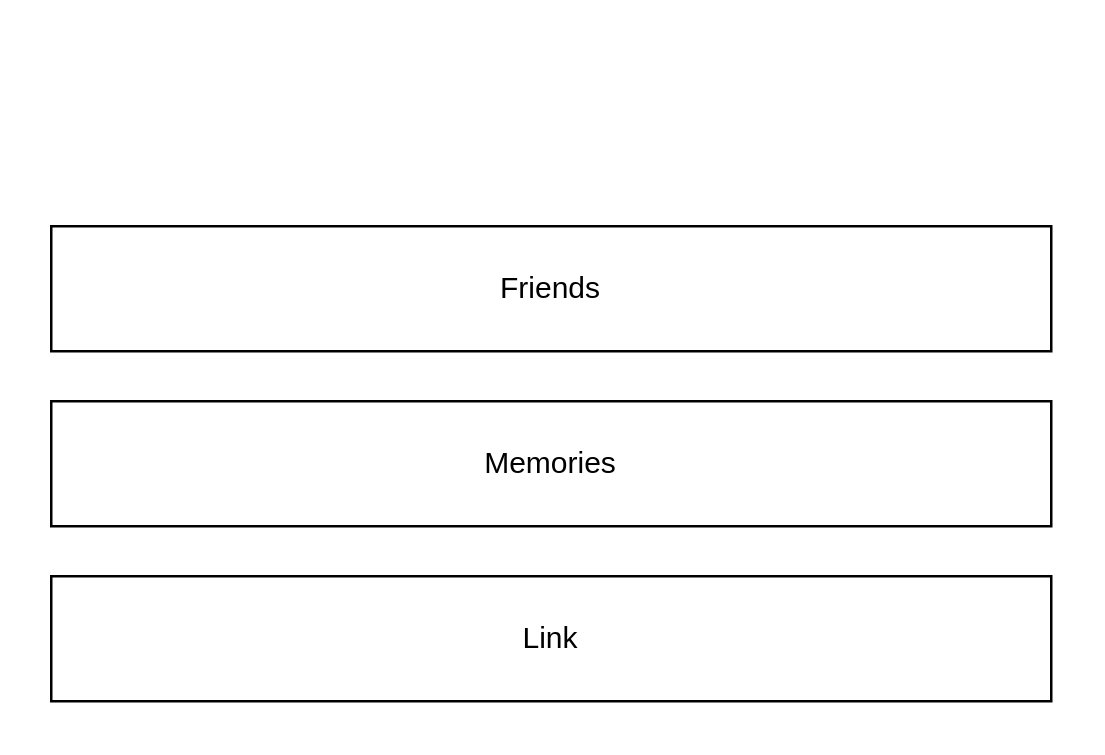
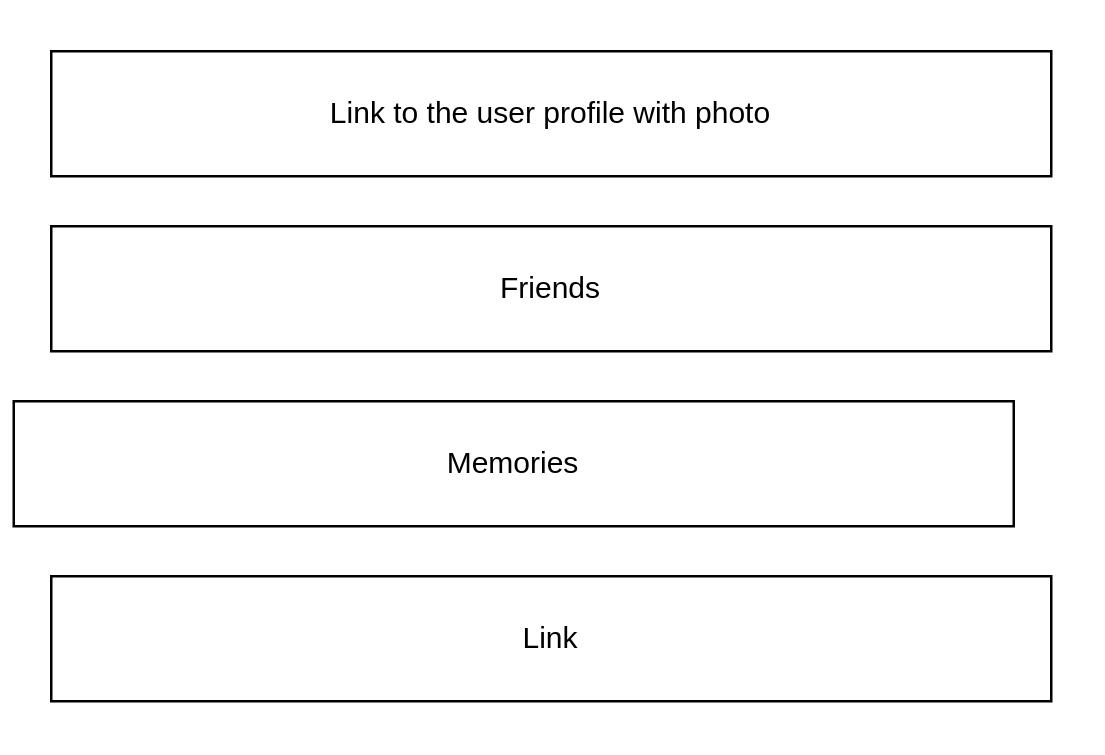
  <mxCell id="0" />
  <mxCell id="1" parent="0" />
+ <mxCell id="2" value="Link to the user profile with photo" style="rounded=0;whiteSpace=wrap;html=1;" vertex="1" parent="1"><mxGeometry x="20" y="20" width="400" height="50" as="geometry" /></mxCell>
  <mxCell id="3" value="Friends" style="rounded=0;whiteSpace=wrap;html=1;" vertex="1" parent="1"><mxGeometry x="20" y="90" width="400" height="50" as="geometry" /></mxCell>
- <mxCell id="4" value="Memories" style="rounded=0;whiteSpace=wrap;html=1;" vertex="1" parent="1"><mxGeometry x="20" y="160" width="400" height="50" as="geometry" /></mxCell>
+ <mxCell id="4" value="Memories" style="rounded=0;whiteSpace=wrap;html=1;" vertex="1" parent="1"><mxGeometry x="5" y="160" width="400" height="50" as="geometry" /></mxCell>
  <mxCell id="5" value="Link" style="rounded=0;whiteSpace=wrap;html=1;" vertex="1" parent="1"><mxGeometry x="20" y="230" width="400" height="50" as="geometry" /></mxCell>
